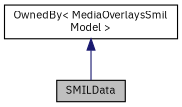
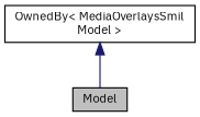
  digraph {
    fontname="IBM Plex Sans"
    node [color=black fontname="IBM Plex Sans" fontsize=10 shape=record style=filled]
-   n1 [fillcolor=grey75 fontcolor=black height=0.2 label=SMILData width=0.4]
+   n1 [fillcolor=grey75 fontcolor=black height=0.2 label=Model width=0.4]
    n2 [fillcolor=white height=0.2 label="OwnedBy\< MediaOverlaysSmil\lModel \>" width=0.4]
    n2 -> n1 [color=midnightblue dir=back fontname="IBM Plex Sans" fontsize=10 labelfontname=Helvetica labelfontsize=10 style=solid]
  }
